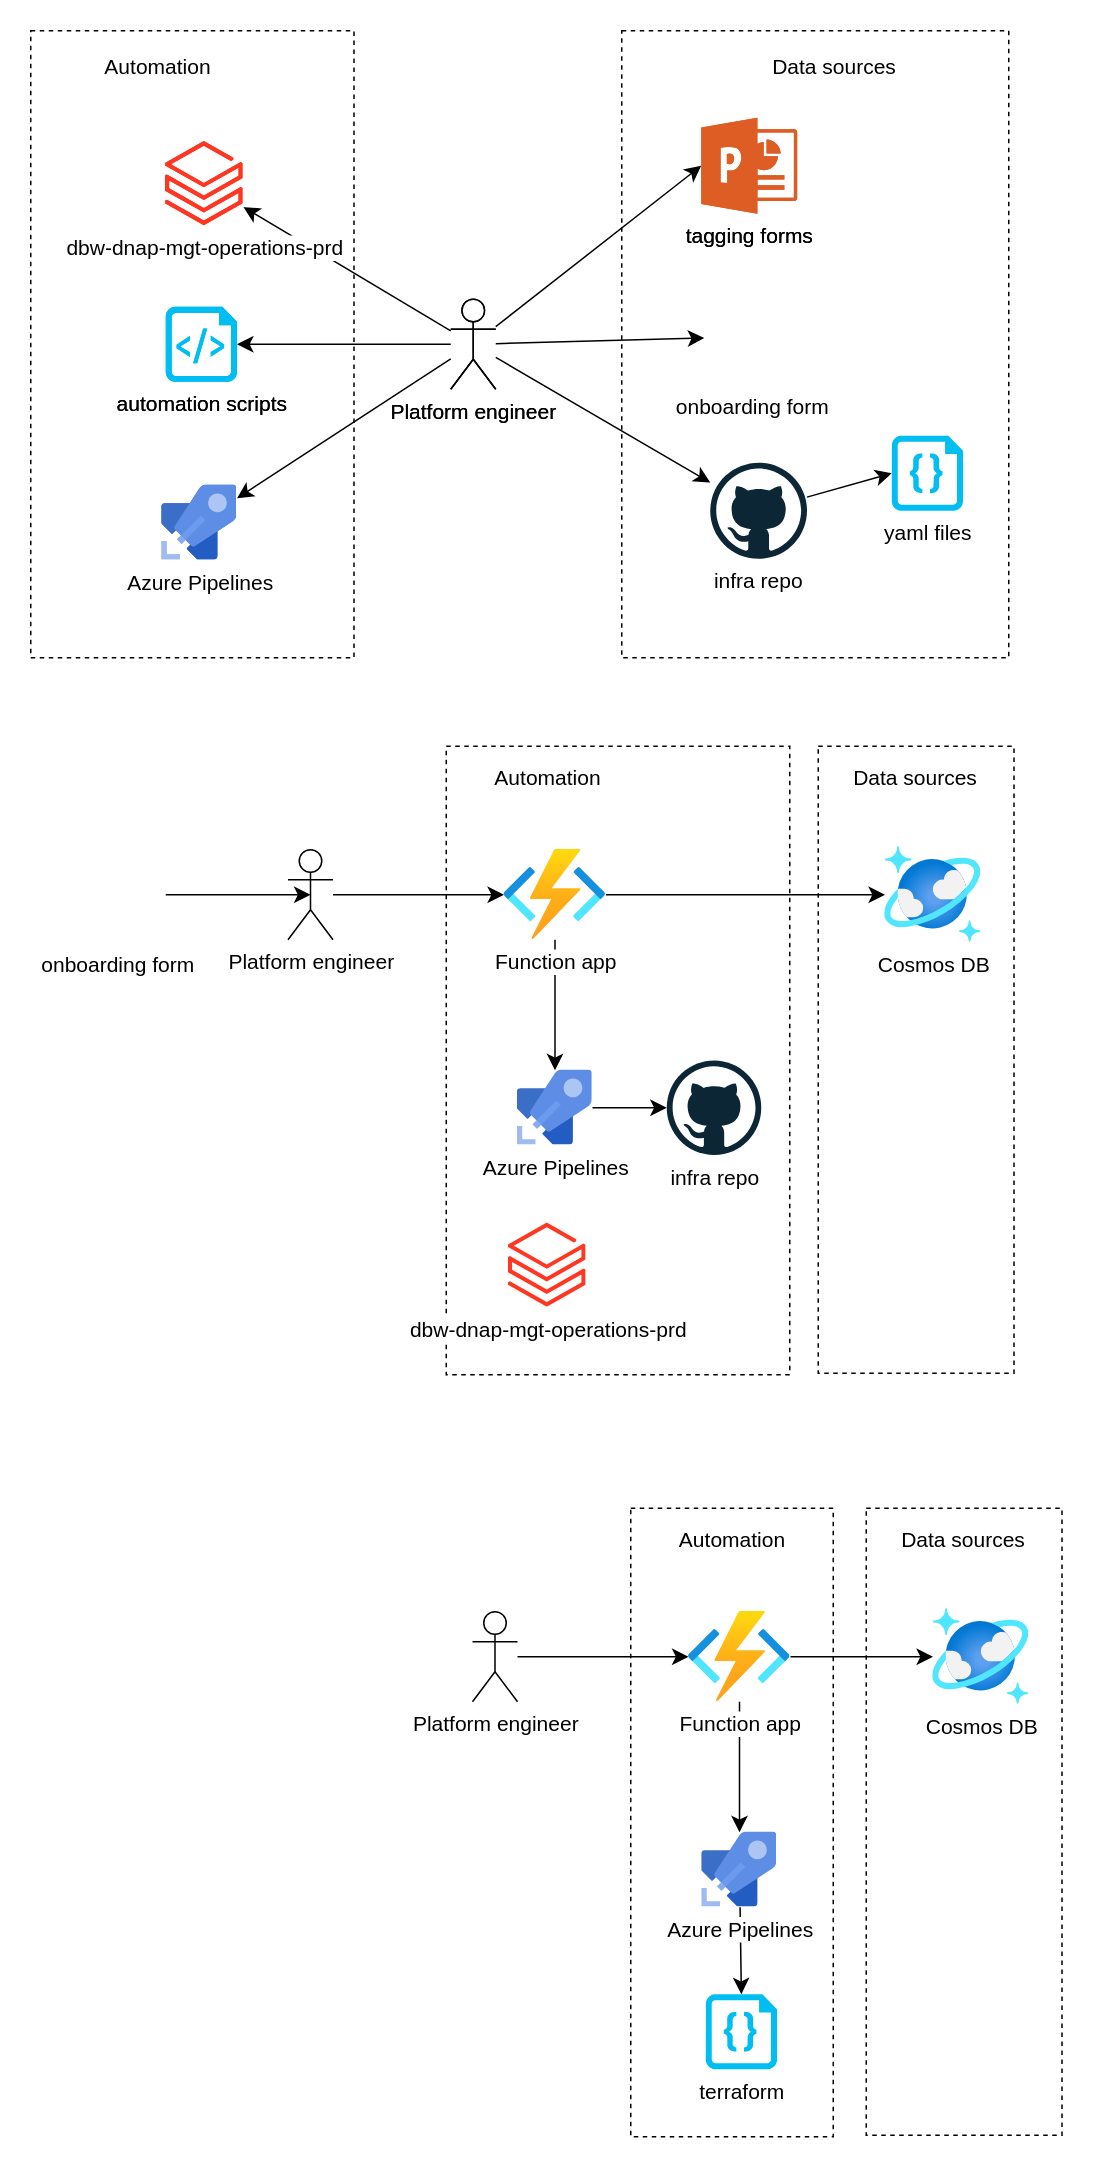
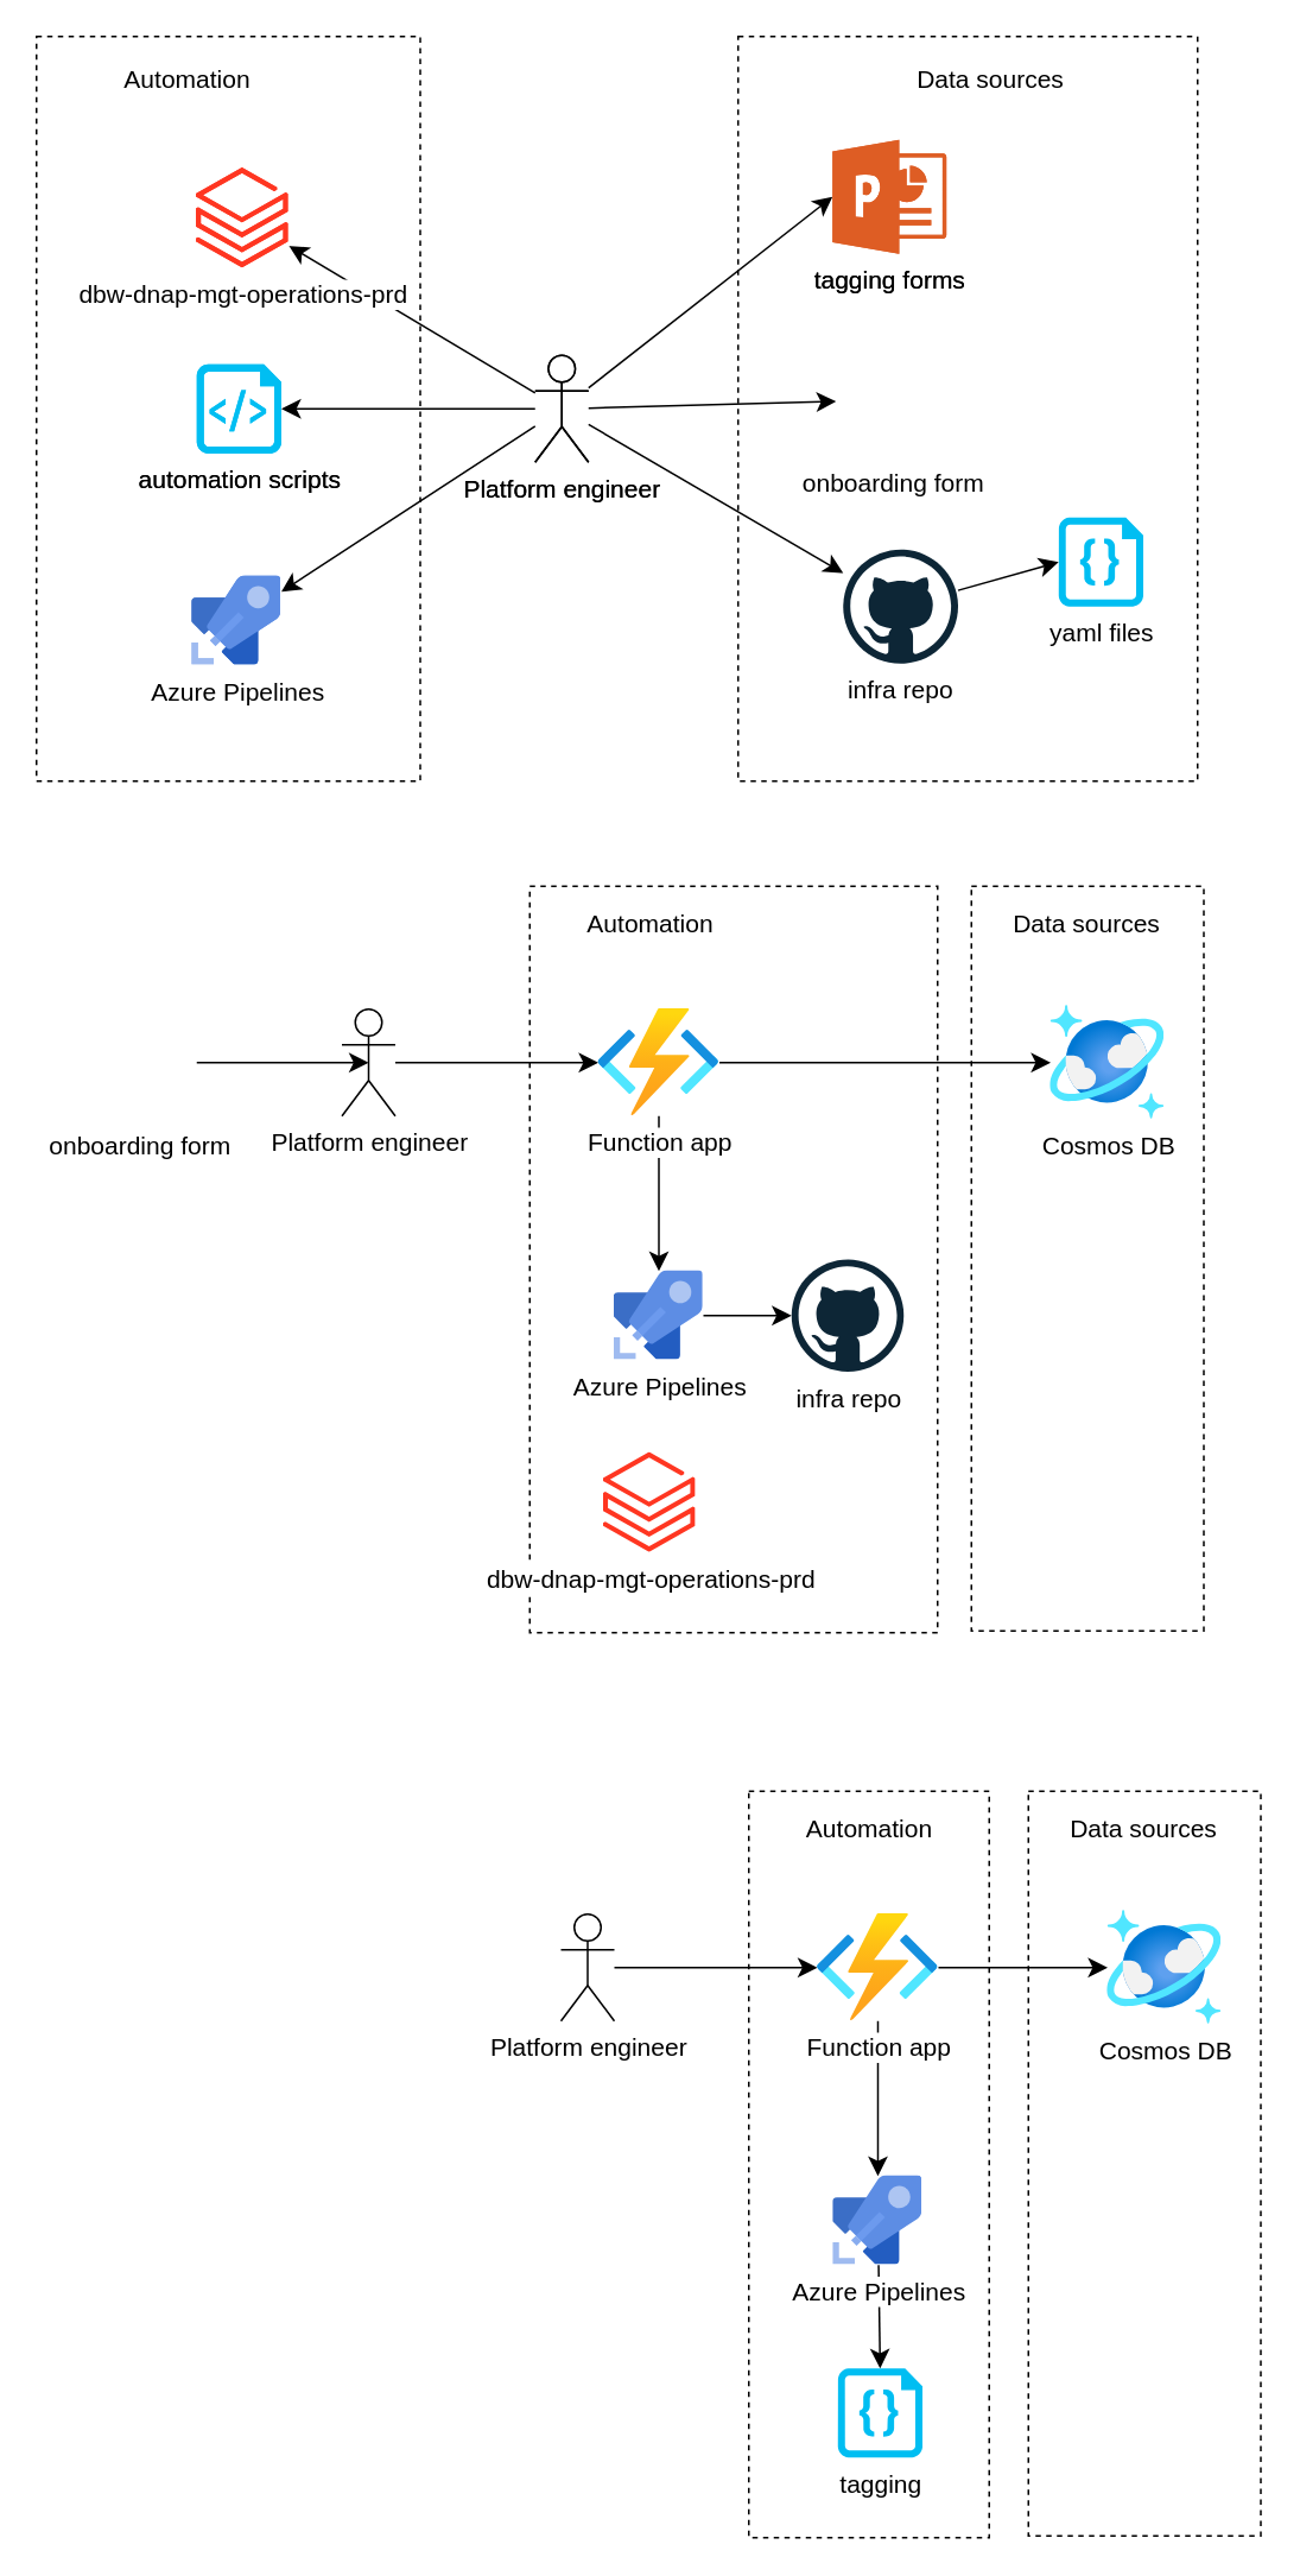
  <mxCell id="0" />
  <mxCell id="1" parent="0" />
  <mxCell id="2" value="" style="rounded=0;whiteSpace=wrap;html=1;fontSize=14;fillColor=none;dashed=1;" vertex="1" parent="1"><mxGeometry x="414" y="20" width="258" height="418" as="geometry" /></mxCell>
  <mxCell id="3" value="" style="rounded=0;whiteSpace=wrap;html=1;fontSize=14;fillColor=none;dashed=1;" vertex="1" parent="1"><mxGeometry x="545" y="497" width="130.5" height="418" as="geometry" /></mxCell>
  <mxCell id="4" value="" style="rounded=0;whiteSpace=wrap;html=1;fontSize=14;fillColor=none;dashed=1;" vertex="1" parent="1"><mxGeometry x="297" y="497" width="229" height="419" as="geometry" /></mxCell>
  <mxCell id="5" value="" style="rounded=0;whiteSpace=wrap;html=1;fontSize=14;fillColor=none;dashed=1;" vertex="1" parent="1"><mxGeometry x="20" y="20" width="215.5" height="418" as="geometry" /></mxCell>
  <mxCell id="6" style="edgeStyle=none;curved=1;rounded=0;orthogonalLoop=1;jettySize=auto;html=1;entryX=0;entryY=0.5;entryDx=0;entryDy=0;entryPerimeter=0;fontSize=14;startSize=8;endSize=8;" edge="1" parent="1" source="7" target="10"><mxGeometry relative="1" as="geometry" /></mxCell>
  <mxCell id="7" value="infra repo" style="dashed=0;outlineConnect=0;html=1;align=center;labelPosition=center;verticalLabelPosition=bottom;verticalAlign=top;shape=mxgraph.weblogos.github;fontSize=14;" vertex="1" parent="1"><mxGeometry x="473" y="308" width="64.5" height="64" as="geometry" /></mxCell>
  <mxCell id="8" value="dbw-dnap-mgt-operations-prd" style="aspect=fixed;html=1;points=[];align=center;image;fontSize=14;image=img/lib/azure2/analytics/Azure_Databricks.svg;" vertex="1" parent="1"><mxGeometry x="110" y="94" width="51.8" height="56.09" as="geometry" /></mxCell>
  <mxCell id="9" value="automation scripts" style="verticalLabelPosition=bottom;html=1;verticalAlign=top;align=center;strokeColor=none;fillColor=#00BEF2;shape=mxgraph.azure.script_file;pointerEvents=1;fontSize=14;" vertex="1" parent="1"><mxGeometry x="110" y="204" width="47.5" height="50" as="geometry" /></mxCell>
  <mxCell id="10" value="yaml files" style="verticalLabelPosition=bottom;html=1;verticalAlign=top;align=center;strokeColor=none;fillColor=#00BEF2;shape=mxgraph.azure.code_file;pointerEvents=1;fontSize=14;" vertex="1" parent="1"><mxGeometry x="594" y="290" width="47.5" height="50" as="geometry" /></mxCell>
  <mxCell id="11" value="tagging forms" style="sketch=0;aspect=fixed;pointerEvents=1;shadow=0;dashed=0;html=1;strokeColor=none;labelPosition=center;verticalLabelPosition=bottom;verticalAlign=top;align=center;shape=mxgraph.mscae.other.powerpoint;fillColor=#DE5D24;fontSize=14;" vertex="1" parent="1"><mxGeometry x="467" y="78" width="64" height="64" as="geometry" /></mxCell>
  <mxCell id="12" value="onboarding form" style="shape=image;html=1;verticalAlign=top;verticalLabelPosition=bottom;labelBackgroundColor=#ffffff;imageAspect=0;aspect=fixed;image=https://cdn3.iconfinder.com/data/icons/document-icons-2/30/647708-excel-128.png;fontSize=14;" vertex="1" parent="1"><mxGeometry x="469" y="192" width="64" height="64" as="geometry" /></mxCell>
  <mxCell id="13" style="edgeStyle=none;curved=1;rounded=0;orthogonalLoop=1;jettySize=auto;html=1;fontSize=14;startSize=8;endSize=8;" edge="1" parent="1" source="19" target="12"><mxGeometry relative="1" as="geometry" /></mxCell>
  <mxCell id="14" style="edgeStyle=none;curved=1;rounded=0;orthogonalLoop=1;jettySize=auto;html=1;entryX=0;entryY=0.5;entryDx=0;entryDy=0;entryPerimeter=0;fontSize=14;startSize=8;endSize=8;" edge="1" parent="1" source="19" target="11"><mxGeometry relative="1" as="geometry" /></mxCell>
  <mxCell id="15" style="edgeStyle=none;curved=1;rounded=0;orthogonalLoop=1;jettySize=auto;html=1;fontSize=14;startSize=8;endSize=8;" edge="1" parent="1" source="19" target="7"><mxGeometry relative="1" as="geometry" /></mxCell>
  <mxCell id="16" style="edgeStyle=none;curved=1;rounded=0;orthogonalLoop=1;jettySize=auto;html=1;fontSize=14;startSize=8;endSize=8;entryX=1;entryY=0.5;entryDx=0;entryDy=0;entryPerimeter=0;" edge="1" parent="1" source="19" target="9"><mxGeometry relative="1" as="geometry" /></mxCell>
  <mxCell id="17" style="edgeStyle=none;curved=1;rounded=0;orthogonalLoop=1;jettySize=auto;html=1;fontSize=14;startSize=8;endSize=8;" edge="1" parent="1" source="19" target="8"><mxGeometry relative="1" as="geometry" /></mxCell>
  <mxCell id="18" style="edgeStyle=none;curved=1;rounded=0;orthogonalLoop=1;jettySize=auto;html=1;fontSize=14;startSize=8;endSize=8;" edge="1" parent="1" source="19" target="30"><mxGeometry relative="1" as="geometry" /></mxCell>
  <mxCell id="19" value="Platform engineer" style="shape=umlActor;verticalLabelPosition=bottom;verticalAlign=top;html=1;outlineConnect=0;fontSize=14;" vertex="1" parent="1"><mxGeometry x="300" y="199" width="30" height="60" as="geometry" /></mxCell>
  <mxCell id="20" value="Data sources" style="text;html=1;strokeColor=none;fillColor=none;align=center;verticalAlign=middle;whiteSpace=wrap;rounded=0;fontSize=14;" vertex="1" parent="1"><mxGeometry x="494" y="29" width="124" height="30" as="geometry" /></mxCell>
  <mxCell id="21" value="Automation" style="text;html=1;strokeColor=none;fillColor=none;align=center;verticalAlign=middle;whiteSpace=wrap;rounded=0;fontSize=14;" vertex="1" parent="1"><mxGeometry x="43" y="29" width="124" height="30" as="geometry" /></mxCell>
  <mxCell id="22" style="edgeStyle=none;curved=1;rounded=0;orthogonalLoop=1;jettySize=auto;html=1;fontSize=14;startSize=8;endSize=8;" edge="1" parent="1" source="23" target="29"><mxGeometry relative="1" as="geometry" /></mxCell>
  <mxCell id="23" value="Platform engineer" style="shape=umlActor;verticalLabelPosition=bottom;verticalAlign=top;html=1;outlineConnect=0;fontSize=14;" vertex="1" parent="1"><mxGeometry x="191.5" y="566" width="30" height="60" as="geometry" /></mxCell>
  <mxCell id="24" value="Data sources" style="text;html=1;strokeColor=none;fillColor=none;align=center;verticalAlign=middle;whiteSpace=wrap;rounded=0;fontSize=14;" vertex="1" parent="1"><mxGeometry x="548.25" y="503" width="124" height="30" as="geometry" /></mxCell>
  <mxCell id="25" value="Automation" style="text;html=1;strokeColor=none;fillColor=none;align=center;verticalAlign=middle;whiteSpace=wrap;rounded=0;fontSize=14;" vertex="1" parent="1"><mxGeometry x="302.5" y="503" width="124" height="30" as="geometry" /></mxCell>
  <mxCell id="26" value="Cosmos DB" style="aspect=fixed;html=1;points=[];align=center;image;fontSize=14;image=img/lib/azure2/databases/Azure_Cosmos_DB.svg;" vertex="1" parent="1"><mxGeometry x="589.5" y="564" width="64" height="64" as="geometry" /></mxCell>
  <mxCell id="27" style="edgeStyle=none;curved=1;rounded=0;orthogonalLoop=1;jettySize=auto;html=1;fontSize=14;startSize=8;endSize=8;" edge="1" parent="1" source="29" target="26"><mxGeometry relative="1" as="geometry" /></mxCell>
  <mxCell id="28" style="edgeStyle=none;curved=1;rounded=0;orthogonalLoop=1;jettySize=auto;html=1;fontSize=14;startSize=8;endSize=8;" edge="1" parent="1" source="29" target="32"><mxGeometry relative="1" as="geometry" /></mxCell>
  <mxCell id="29" value="Function app" style="aspect=fixed;html=1;points=[];align=center;image;fontSize=14;image=img/lib/azure2/compute/Function_Apps.svg;" vertex="1" parent="1"><mxGeometry x="335.5" y="566" width="68" height="60" as="geometry" /></mxCell>
  <mxCell id="30" value="Azure Pipelines" style="sketch=0;aspect=fixed;html=1;points=[];align=center;image;fontSize=14;image=img/lib/mscae/Azure_Pipelines.svg;" vertex="1" parent="1"><mxGeometry x="107.5" y="323" width="50" height="50" as="geometry" /></mxCell>
  <mxCell id="31" style="edgeStyle=none;curved=1;rounded=0;orthogonalLoop=1;jettySize=auto;html=1;fontSize=14;startSize=8;endSize=8;" edge="1" parent="1" source="32" target="53"><mxGeometry relative="1" as="geometry"><mxPoint x="370.75" y="821" as="targetPoint" /></mxGeometry></mxCell>
  <mxCell id="32" value="Azure Pipelines" style="sketch=0;aspect=fixed;html=1;points=[];align=center;image;fontSize=14;image=img/lib/mscae/Azure_Pipelines.svg;" vertex="1" parent="1"><mxGeometry x="344.5" y="713" width="50" height="50" as="geometry" /></mxCell>
  <mxCell id="33" value="dbw-dnap-mgt-operations-prd" style="aspect=fixed;html=1;points=[];align=center;image;fontSize=14;image=img/lib/azure2/analytics/Azure_Databricks.svg;" vertex="1" parent="1"><mxGeometry x="110" y="94" width="51.8" height="56.09" as="geometry" /></mxCell>
  <mxCell id="34" value="automation scripts" style="verticalLabelPosition=bottom;html=1;verticalAlign=top;align=center;strokeColor=none;fillColor=#00BEF2;shape=mxgraph.azure.script_file;pointerEvents=1;fontSize=14;" vertex="1" parent="1"><mxGeometry x="110" y="204" width="47.5" height="50" as="geometry" /></mxCell>
  <mxCell id="35" value="Azure Pipelines" style="sketch=0;aspect=fixed;html=1;points=[];align=center;image;fontSize=14;image=img/lib/mscae/Azure_Pipelines.svg;" vertex="1" parent="1"><mxGeometry x="107.5" y="323" width="50" height="50" as="geometry" /></mxCell>
  <mxCell id="36" value="Platform engineer" style="shape=umlActor;verticalLabelPosition=bottom;verticalAlign=top;html=1;outlineConnect=0;fontSize=14;" vertex="1" parent="1"><mxGeometry x="300" y="199" width="30" height="60" as="geometry" /></mxCell>
  <mxCell id="37" value="tagging forms" style="sketch=0;aspect=fixed;pointerEvents=1;shadow=0;dashed=0;html=1;strokeColor=none;labelPosition=center;verticalLabelPosition=bottom;verticalAlign=top;align=center;shape=mxgraph.mscae.other.powerpoint;fillColor=#DE5D24;fontSize=14;" vertex="1" parent="1"><mxGeometry x="467" y="78" width="64" height="64" as="geometry" /></mxCell>
  <mxCell id="38" style="edgeStyle=none;curved=1;rounded=0;orthogonalLoop=1;jettySize=auto;html=1;entryX=0.5;entryY=0.5;entryDx=0;entryDy=0;entryPerimeter=0;fontSize=12;startSize=8;endSize=8;" edge="1" parent="1" source="39" target="23"><mxGeometry relative="1" as="geometry" /></mxCell>
  <mxCell id="39" value="onboarding form" style="shape=image;html=1;verticalAlign=top;verticalLabelPosition=bottom;labelBackgroundColor=#ffffff;imageAspect=0;aspect=fixed;image=https://cdn3.iconfinder.com/data/icons/document-icons-2/30/647708-excel-128.png;fontSize=14;" vertex="1" parent="1"><mxGeometry x="46" y="564" width="64" height="64" as="geometry" /></mxCell>
  <mxCell id="40" value="" style="rounded=0;whiteSpace=wrap;html=1;fontSize=14;fillColor=none;dashed=1;" vertex="1" parent="1"><mxGeometry x="577" y="1005" width="130.5" height="418" as="geometry" /></mxCell>
  <mxCell id="41" value="" style="rounded=0;whiteSpace=wrap;html=1;fontSize=14;fillColor=none;dashed=1;" vertex="1" parent="1"><mxGeometry x="420" y="1005" width="135" height="419" as="geometry" /></mxCell>
  <mxCell id="42" style="edgeStyle=none;curved=1;rounded=0;orthogonalLoop=1;jettySize=auto;html=1;fontSize=14;startSize=8;endSize=8;" edge="1" parent="1" source="43" target="49"><mxGeometry relative="1" as="geometry" /></mxCell>
  <mxCell id="43" value="Platform engineer" style="shape=umlActor;verticalLabelPosition=bottom;verticalAlign=top;html=1;outlineConnect=0;fontSize=14;" vertex="1" parent="1"><mxGeometry x="314.5" y="1074" width="30" height="60" as="geometry" /></mxCell>
  <mxCell id="44" value="Data sources" style="text;html=1;strokeColor=none;fillColor=none;align=center;verticalAlign=middle;whiteSpace=wrap;rounded=0;fontSize=14;" vertex="1" parent="1"><mxGeometry x="580.25" y="1011" width="124" height="30" as="geometry" /></mxCell>
  <mxCell id="45" value="Automation" style="text;html=1;strokeColor=none;fillColor=none;align=center;verticalAlign=middle;whiteSpace=wrap;rounded=0;fontSize=14;" vertex="1" parent="1"><mxGeometry x="425.5" y="1011" width="124" height="30" as="geometry" /></mxCell>
  <mxCell id="46" value="Cosmos DB" style="aspect=fixed;html=1;points=[];align=center;image;fontSize=14;image=img/lib/azure2/databases/Azure_Cosmos_DB.svg;" vertex="1" parent="1"><mxGeometry x="621.5" y="1072" width="64" height="64" as="geometry" /></mxCell>
  <mxCell id="47" style="edgeStyle=none;curved=1;rounded=0;orthogonalLoop=1;jettySize=auto;html=1;fontSize=14;startSize=8;endSize=8;" edge="1" parent="1" source="49" target="46"><mxGeometry relative="1" as="geometry" /></mxCell>
  <mxCell id="48" style="edgeStyle=none;curved=1;rounded=0;orthogonalLoop=1;jettySize=auto;html=1;fontSize=14;startSize=8;endSize=8;" edge="1" parent="1" source="49" target="51"><mxGeometry relative="1" as="geometry" /></mxCell>
  <mxCell id="49" value="Function app" style="aspect=fixed;html=1;points=[];align=center;image;fontSize=14;image=img/lib/azure2/compute/Function_Apps.svg;" vertex="1" parent="1"><mxGeometry x="458.5" y="1074" width="68" height="60" as="geometry" /></mxCell>
  <mxCell id="50" style="edgeStyle=none;curved=1;rounded=0;orthogonalLoop=1;jettySize=auto;html=1;entryX=0.5;entryY=0;entryDx=0;entryDy=0;entryPerimeter=0;fontSize=14;startSize=8;endSize=8;" edge="1" parent="1" source="51" target="52"><mxGeometry relative="1" as="geometry" /></mxCell>
  <mxCell id="51" value="Azure Pipelines" style="sketch=0;aspect=fixed;html=1;points=[];align=center;image;fontSize=14;image=img/lib/mscae/Azure_Pipelines.svg;" vertex="1" parent="1"><mxGeometry x="467.5" y="1221" width="50" height="50" as="geometry" /></mxCell>
- <mxCell id="52" value="terraform" style="verticalLabelPosition=bottom;html=1;verticalAlign=top;align=center;strokeColor=none;fillColor=#00BEF2;shape=mxgraph.azure.code_file;pointerEvents=1;fontSize=14;" vertex="1" parent="1"><mxGeometry x="470" y="1329" width="47.5" height="50" as="geometry" /></mxCell>
+ <mxCell id="52" value="tagging" style="verticalLabelPosition=bottom;html=1;verticalAlign=top;align=center;strokeColor=none;fillColor=#00BEF2;shape=mxgraph.azure.code_file;pointerEvents=1;fontSize=14;" vertex="1" parent="1"><mxGeometry x="470" y="1329" width="47.5" height="50" as="geometry" /></mxCell>
  <mxCell id="53" value="infra repo" style="dashed=0;outlineConnect=0;html=1;align=center;labelPosition=center;verticalLabelPosition=bottom;verticalAlign=top;shape=mxgraph.weblogos.github;fontSize=14;" vertex="1" parent="1"><mxGeometry x="444" y="706.5" width="63" height="63" as="geometry" /></mxCell>
  <mxCell id="54" value="dbw-dnap-mgt-operations-prd" style="aspect=fixed;html=1;points=[];align=center;image;fontSize=14;image=img/lib/azure2/analytics/Azure_Databricks.svg;" vertex="1" parent="1"><mxGeometry x="338.6" y="815" width="51.8" height="56.09" as="geometry" /></mxCell>
